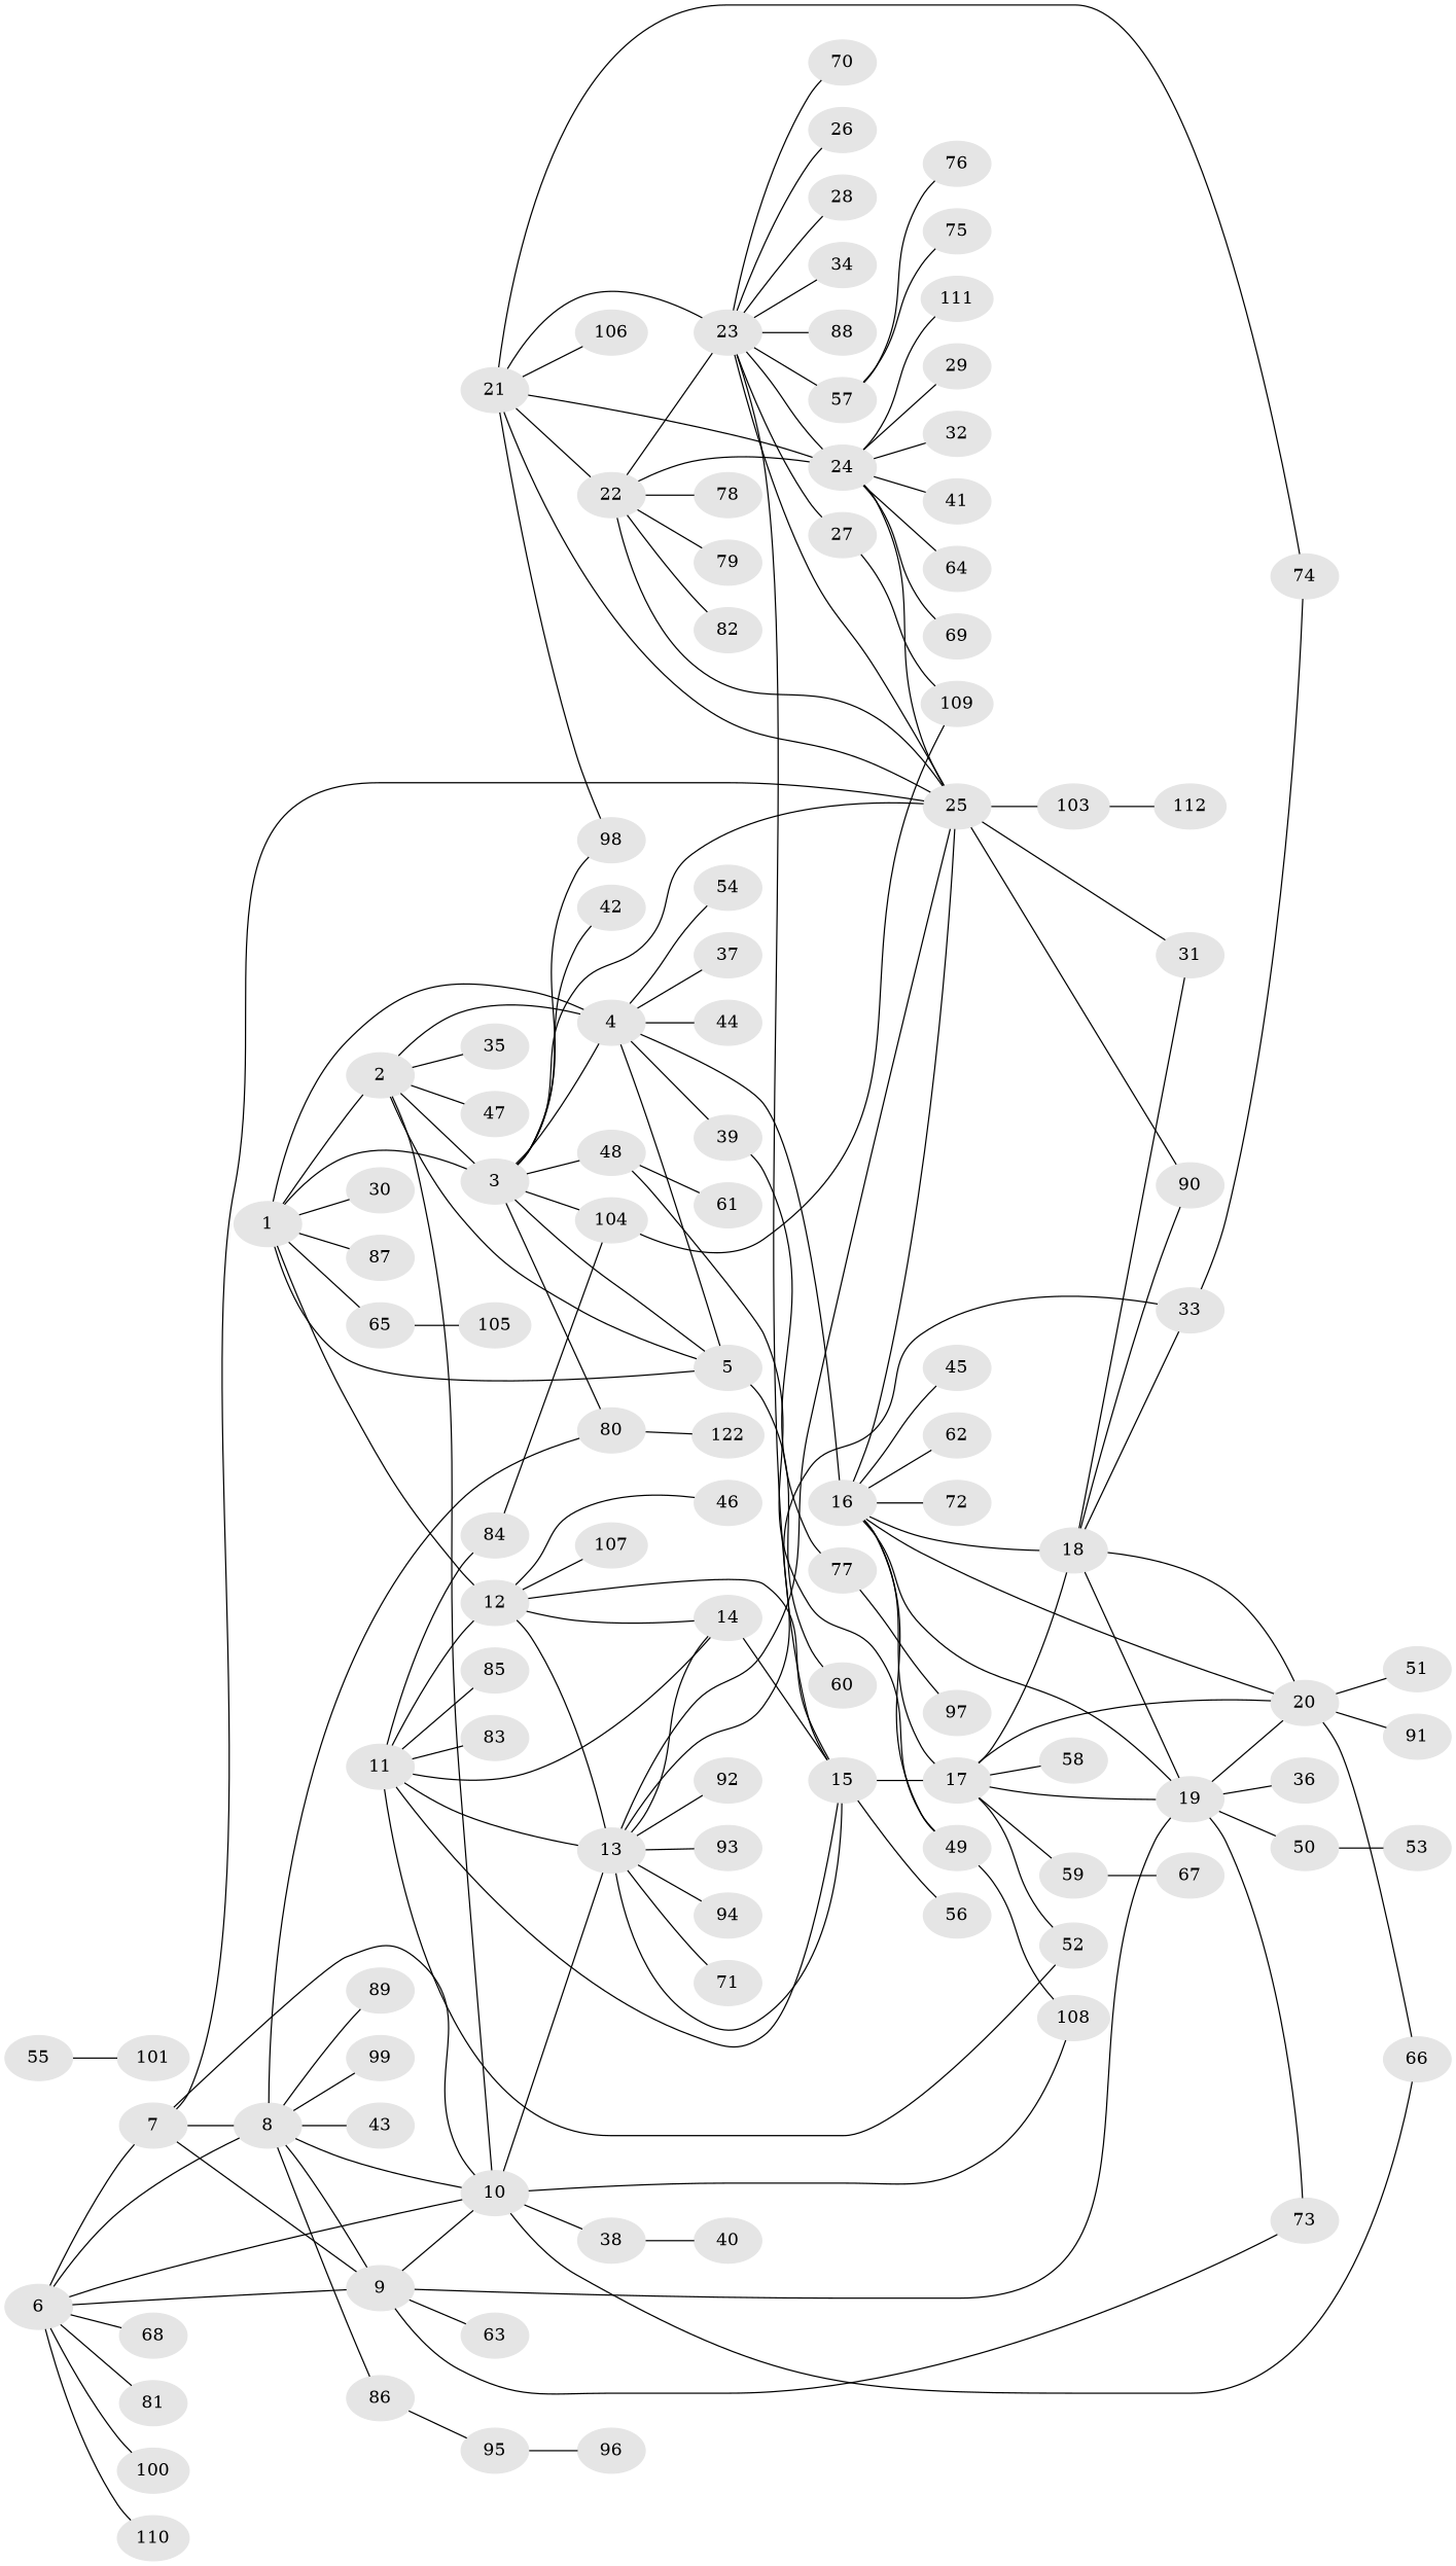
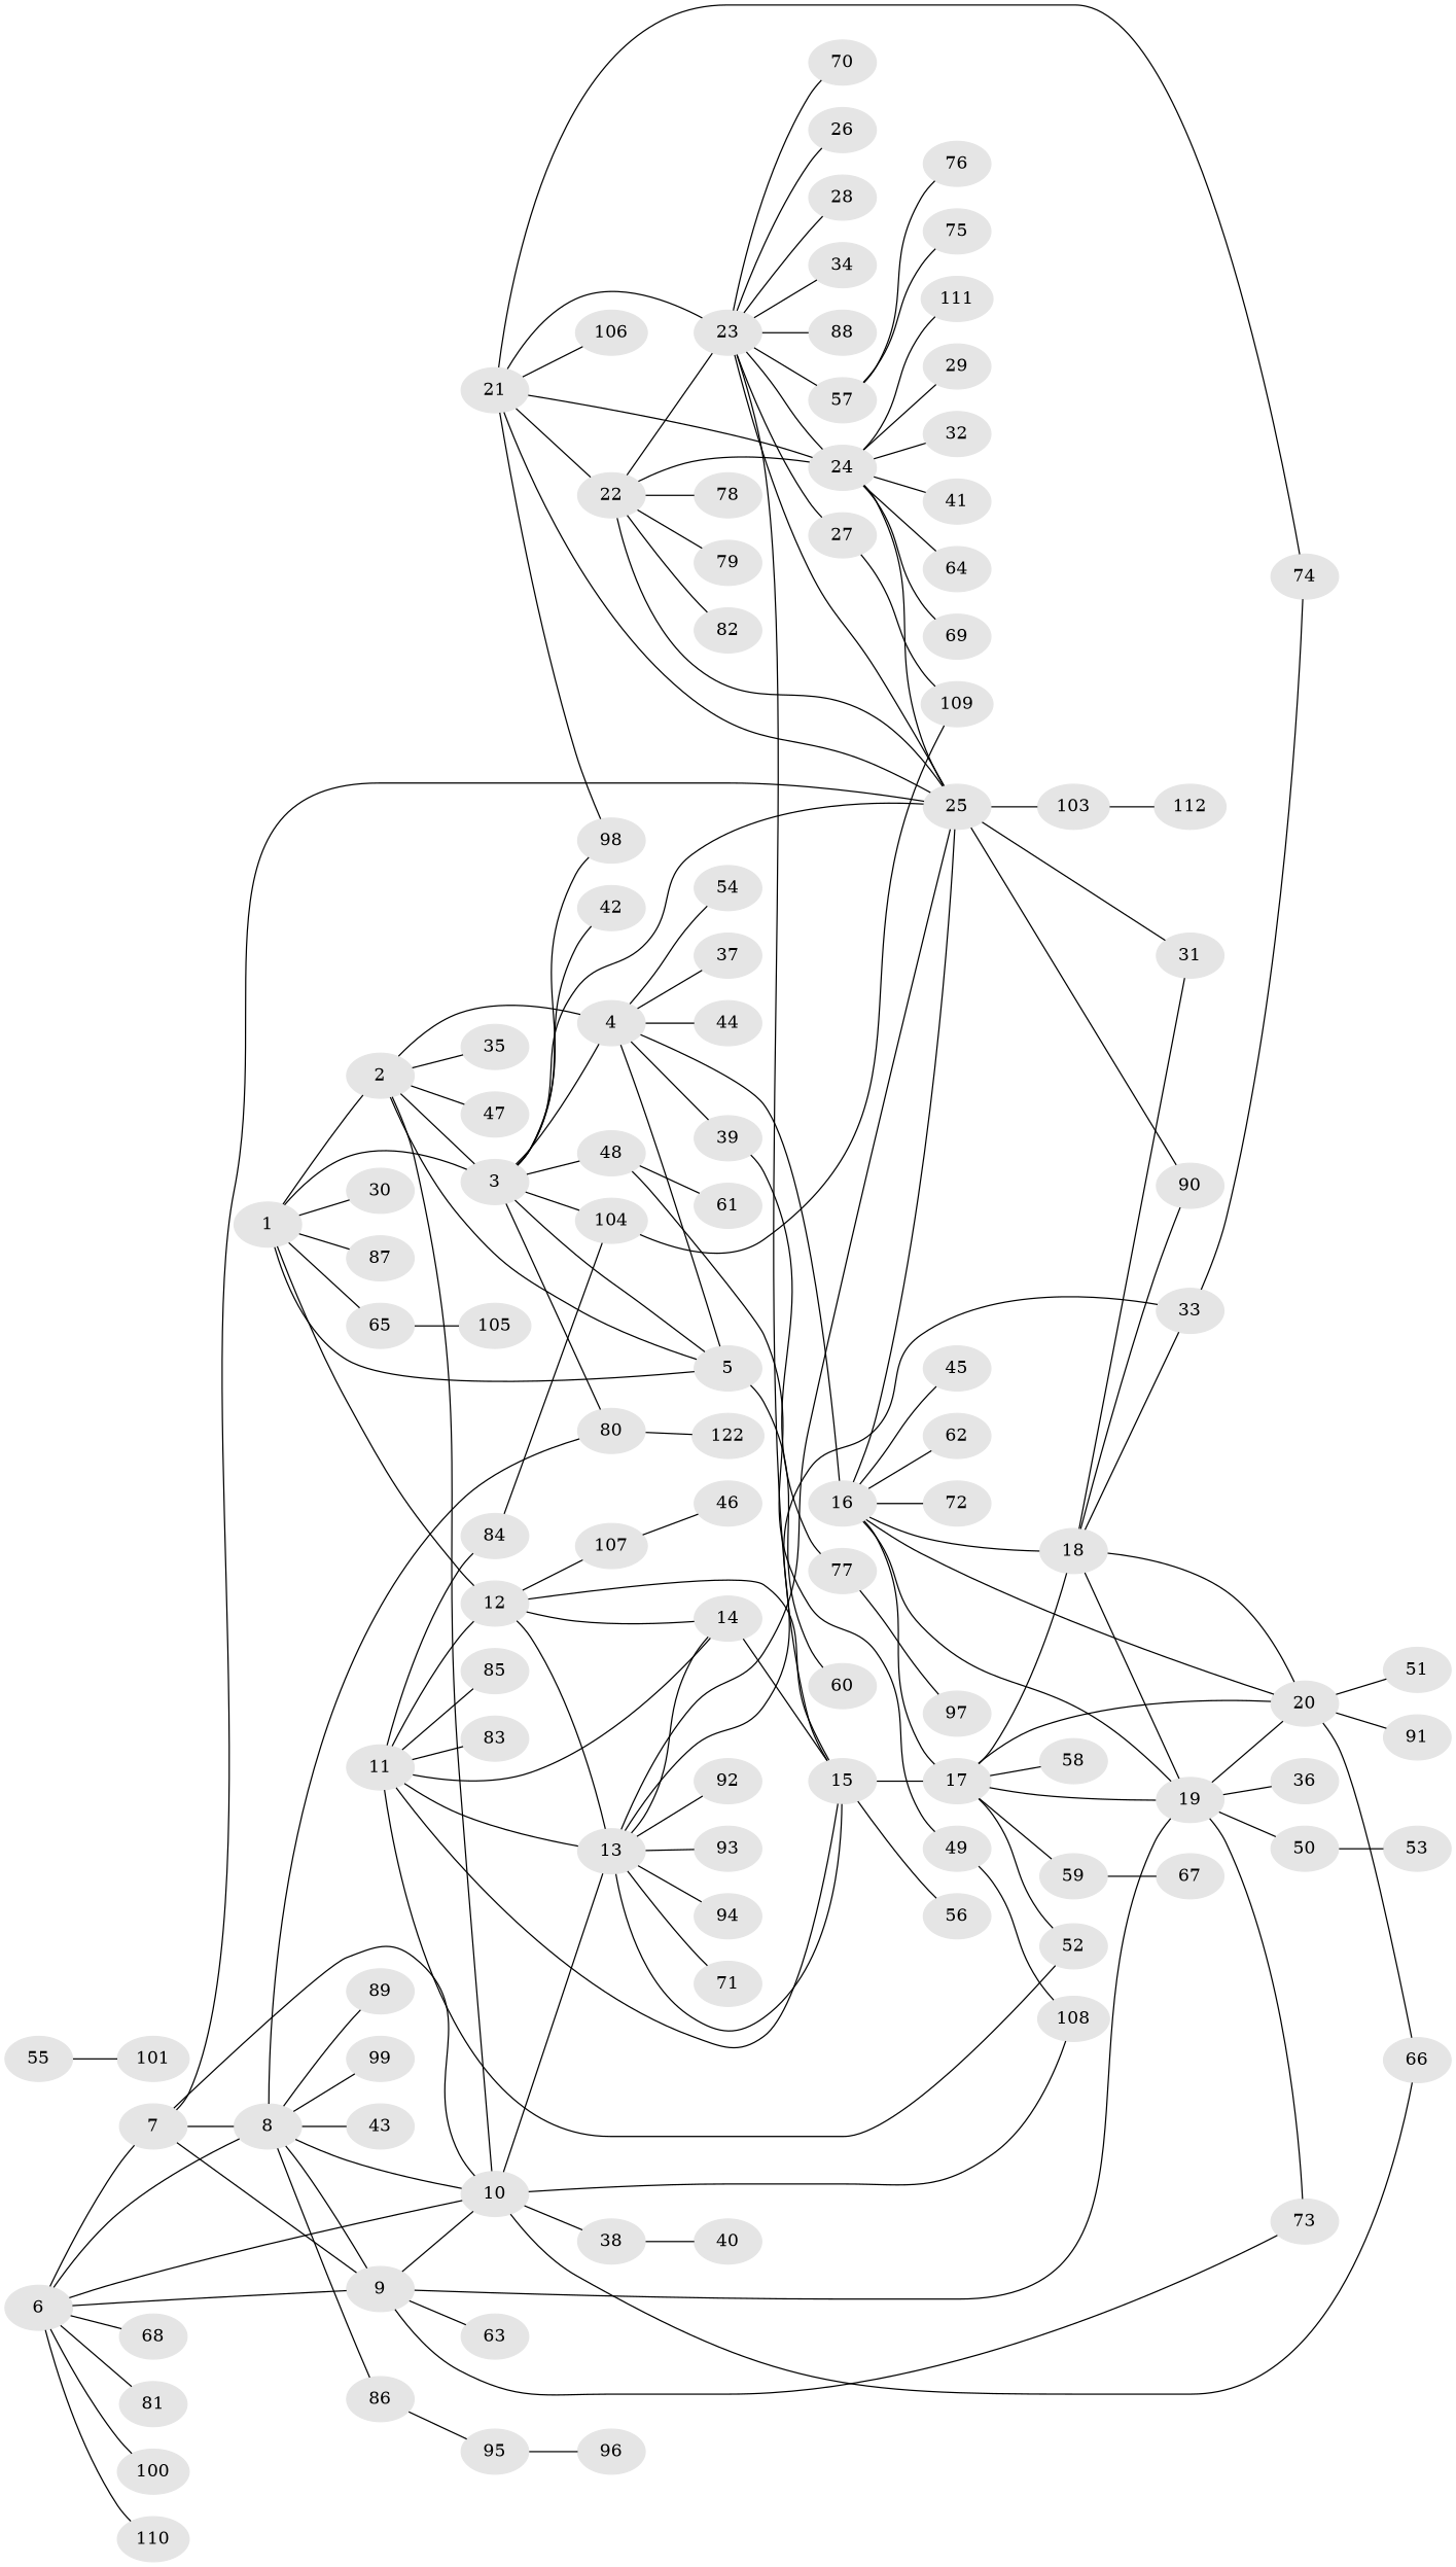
  graph {
    rankdir=LR
    node [color=gray90 style=filled]
    1
    2
    3
    4
    5
    12
    30
    65
    87
    10
    35
    47
    25
    42
    48
    80
    98
    104
    16
    37
    39
    44
    54
    60
    13
    14
    15
    46
    107
    105
    38
    66
    108
    31
    90
    103
    49
    61
    n39 [label=122]
    109
    19
    17
    18
    20
    45
    62
    72
    77
    6
    7
    8
    9
    68
    81
    100
    110
    43
    86
    89
    99
    63
    73
    95
    96
    36
    50
    33
    71
    92
    93
    94
    40
    11
    52
    83
    84
    85
    56
    74
    58
    59
    51
    91
    67
    53
    21
    22
    23
    24
    106
    78
    79
    82
    26
    27
    28
    34
    57
    70
    88
    29
    32
    41
    64
    69
    111
    55
    101
    75
    76
    112
    97
    1 -- 2
    1 -- 3
-   1 -- 4
    1 -- 5
    1 -- 12
    1 -- 30
    1 -- 65
    1 -- 87
    2 -- 3
    2 -- 4
    2 -- 5
    2 -- 10
    2 -- 35
    2 -- 47
    3 -- 4
    3 -- 5
    3 -- 25
    3 -- 42
    3 -- 48
    3 -- 80
    3 -- 98
    3 -- 104
    4 -- 5
    4 -- 16
    4 -- 37
    4 -- 39
    4 -- 44
    4 -- 54
    5 -- 60
    12 -- 13
    12 -- 14
    12 -- 15
-   12 -- 46
+   107 -- 46
    12 -- 107
    65 -- 105
    10 -- 13
    10 -- 38
    10 -- 66
    10 -- 108
    25 -- 31
    25 -- 90
    25 -- 103
    48 -- 49
    48 -- 61
    80 -- n39
    104 -- 109
    16 -- 25
-   16 -- 49
    16 -- 19
    16 -- 17
    16 -- 18
    16 -- 20
    16 -- 45
    16 -- 62
    16 -- 72
    39 -- 77
    13 -- 25
    13 -- 14
    13 -- 15
    13 -- 33
    13 -- 71
    13 -- 92
    13 -- 93
    13 -- 94
    14 -- 15
    15 -- 17
    15 -- 56
    38 -- 40
    103 -- 112
    49 -- 108
    19 -- 20
    19 -- 73
    19 -- 36
    19 -- 50
    17 -- 19
    17 -- 18
    17 -- 20
    17 -- 52
    17 -- 58
    17 -- 59
    18 -- 31
    18 -- 90
    18 -- 19
    18 -- 20
    18 -- 33
    20 -- 66
    20 -- 51
    20 -- 91
    77 -- 97
    6 -- 10
    6 -- 7
    6 -- 8
    6 -- 9
    6 -- 68
    6 -- 81
    6 -- 100
    6 -- 110
    7 -- 10
    7 -- 25
    7 -- 8
    7 -- 9
    8 -- 10
    8 -- 80
    8 -- 9
    8 -- 43
    8 -- 86
    8 -- 89
    8 -- 99
    9 -- 10
    9 -- 19
    9 -- 63
    9 -- 73
    86 -- 95
    95 -- 96
    50 -- 53
    33 -- 74
    11 -- 12
    11 -- 13
    11 -- 14
    11 -- 15
    11 -- 52
    11 -- 83
    11 -- 84
    11 -- 85
    84 -- 104
    59 -- 67
    21 -- 25
    21 -- 98
    21 -- 74
    21 -- 22
    21 -- 23
    21 -- 24
    21 -- 106
    22 -- 25
    22 -- 23
    22 -- 24
    22 -- 78
    22 -- 79
    22 -- 82
    23 -- 25
    23 -- 15
    23 -- 24
    23 -- 26
    23 -- 27
    23 -- 28
    23 -- 34
    23 -- 57
    23 -- 70
    23 -- 88
    24 -- 25
    24 -- 29
    24 -- 32
    24 -- 41
    24 -- 64
    24 -- 69
    24 -- 111
    27 -- 109
    57 -- 75
    57 -- 76
    55 -- 101
  }
